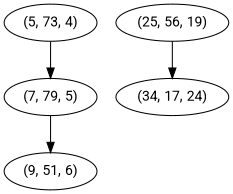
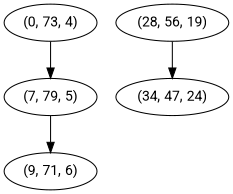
  digraph {
    fontname=Roboto
    node [fontname=Roboto]
    edge [fontname=Roboto]
    n1 [label="(7, 79, 5)"]
-   "(5, 73, 4)"
-   "(9, 71, 6)" [label="(9, 51, 6)"]
-   "(25, 56, 19)"
-   "(34, 47, 24)" [label="(34, 17, 24)"]
+   "(5, 73, 4)" [label="(0, 73, 4)"]
+   "(9, 71, 6)"
+   "(25, 56, 19)" [label="(28, 56, 19)"]
+   "(34, 47, 24)"
    n1 -> "(9, 71, 6)"
    "(5, 73, 4)" -> n1
    "(25, 56, 19)" -> "(34, 47, 24)"
  }
